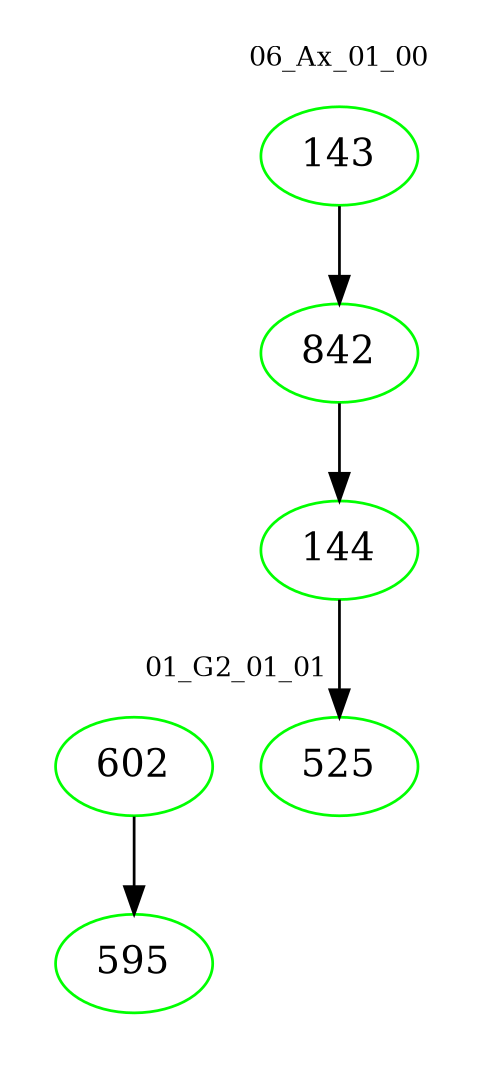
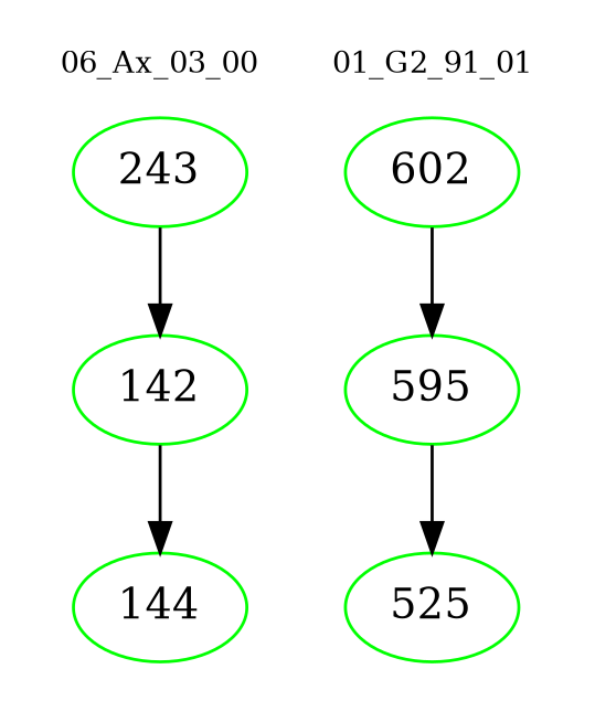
  digraph {
    node [color=green]
    edge [color=black]
-   n1 [label=842]
+   n1 [label=142]
    n2 [label=144]
-   n3 [label=143]
+   n3 [label=243]
    n4 [label=595]
    n5 [label=525]
    n6 [label=602]
    subgraph cluster_1 {
      color=white
      fontsize=10
-     label="06_Ax_01_00"
+     label="06_Ax_03_00"
      n1
      n2
      n3
    }
    subgraph cluster_2 {
      color=white
      fontsize=10
-     label="01_G2_01_01"
+     label="01_G2_91_01"
      n4
      n5
      n6
    }
    n1 -> n2
    n3 -> n1
-   n2 -> n5
+   n4 -> n5
    n6 -> n4
  }
